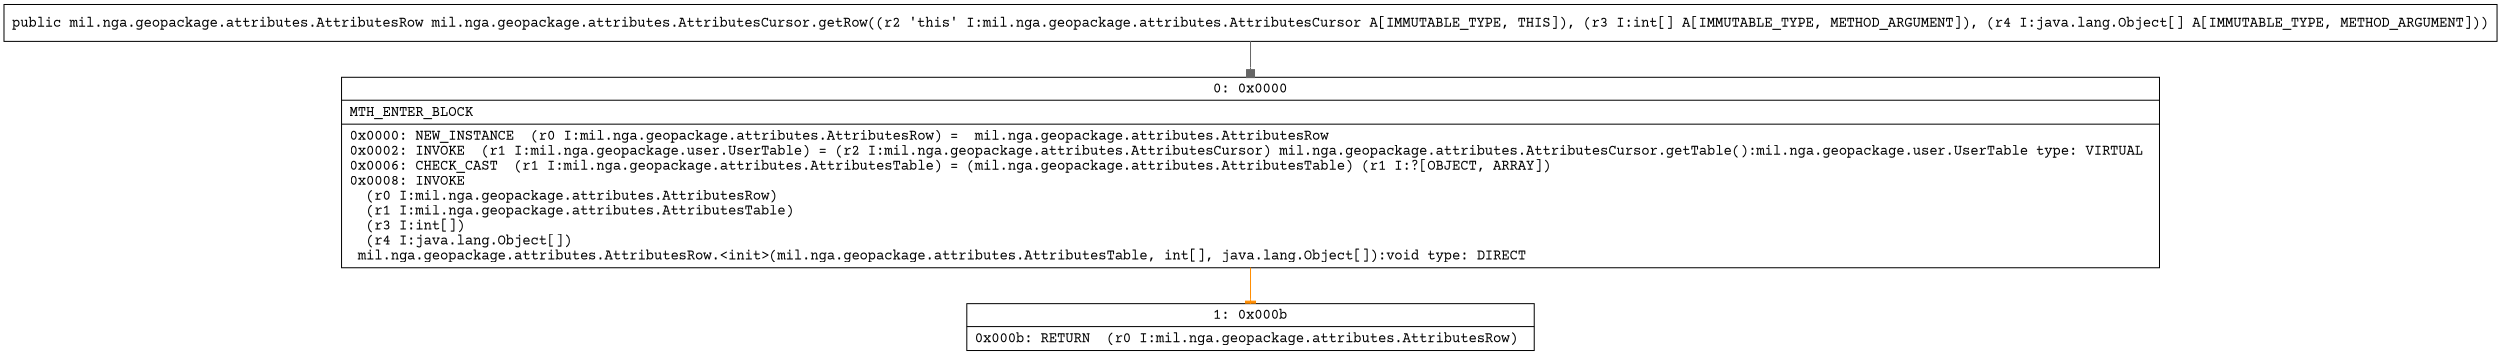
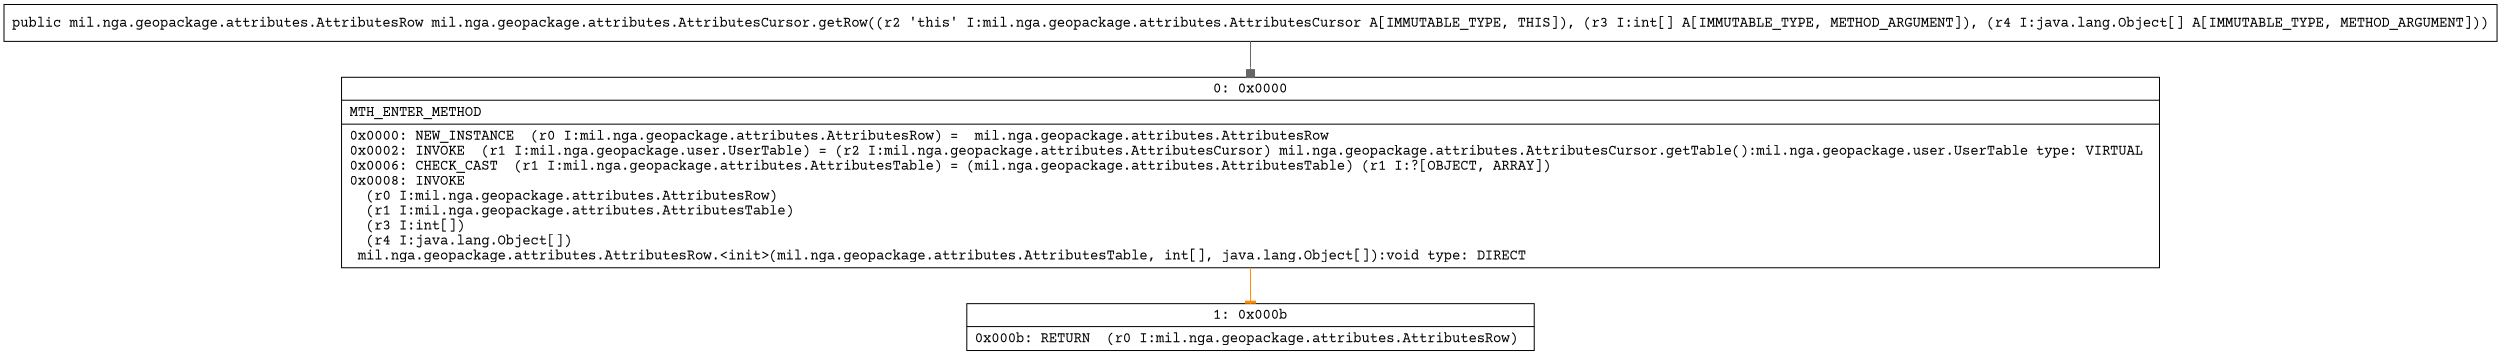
  digraph {
    fontname="Courier Prime"
    node [shape=record fontname="Courier Prime"]
    edge [fontname="Courier Prime"]
-   n1 [label="{0\:\ 0x0000|MTH_ENTER_BLOCK\l|0x0000: NEW_INSTANCE  (r0 I:mil.nga.geopackage.attributes.AttributesRow) =  mil.nga.geopackage.attributes.AttributesRow \l0x0002: INVOKE  (r1 I:mil.nga.geopackage.user.UserTable) = (r2 I:mil.nga.geopackage.attributes.AttributesCursor) mil.nga.geopackage.attributes.AttributesCursor.getTable():mil.nga.geopackage.user.UserTable type: VIRTUAL \l0x0006: CHECK_CAST  (r1 I:mil.nga.geopackage.attributes.AttributesTable) = (mil.nga.geopackage.attributes.AttributesTable) (r1 I:?[OBJECT, ARRAY]) \l0x0008: INVOKE  \l  (r0 I:mil.nga.geopackage.attributes.AttributesRow)\l  (r1 I:mil.nga.geopackage.attributes.AttributesTable)\l  (r3 I:int[])\l  (r4 I:java.lang.Object[])\l mil.nga.geopackage.attributes.AttributesRow.\<init\>(mil.nga.geopackage.attributes.AttributesTable, int[], java.lang.Object[]):void type: DIRECT \l}"]
+   n1 [label="{0\:\ 0x0000|MTH_ENTER_METHOD\l|0x0000: NEW_INSTANCE  (r0 I:mil.nga.geopackage.attributes.AttributesRow) =  mil.nga.geopackage.attributes.AttributesRow \l0x0002: INVOKE  (r1 I:mil.nga.geopackage.user.UserTable) = (r2 I:mil.nga.geopackage.attributes.AttributesCursor) mil.nga.geopackage.attributes.AttributesCursor.getTable():mil.nga.geopackage.user.UserTable type: VIRTUAL \l0x0006: CHECK_CAST  (r1 I:mil.nga.geopackage.attributes.AttributesTable) = (mil.nga.geopackage.attributes.AttributesTable) (r1 I:?[OBJECT, ARRAY]) \l0x0008: INVOKE  \l  (r0 I:mil.nga.geopackage.attributes.AttributesRow)\l  (r1 I:mil.nga.geopackage.attributes.AttributesTable)\l  (r3 I:int[])\l  (r4 I:java.lang.Object[])\l mil.nga.geopackage.attributes.AttributesRow.\<init\>(mil.nga.geopackage.attributes.AttributesTable, int[], java.lang.Object[]):void type: DIRECT \l}"]
    n2 [label="{1\:\ 0x000b|0x000b: RETURN  (r0 I:mil.nga.geopackage.attributes.AttributesRow) \l}"]
    n3 [label="{public mil.nga.geopackage.attributes.AttributesRow mil.nga.geopackage.attributes.AttributesCursor.getRow((r2 'this' I:mil.nga.geopackage.attributes.AttributesCursor A[IMMUTABLE_TYPE, THIS]), (r3 I:int[] A[IMMUTABLE_TYPE, METHOD_ARGUMENT]), (r4 I:java.lang.Object[] A[IMMUTABLE_TYPE, METHOD_ARGUMENT])) }"]
    n1 -> n2 [color=darkorange arrowhead=tee]
    n3 -> n1 [color=gray40 arrowhead=box]
  }
